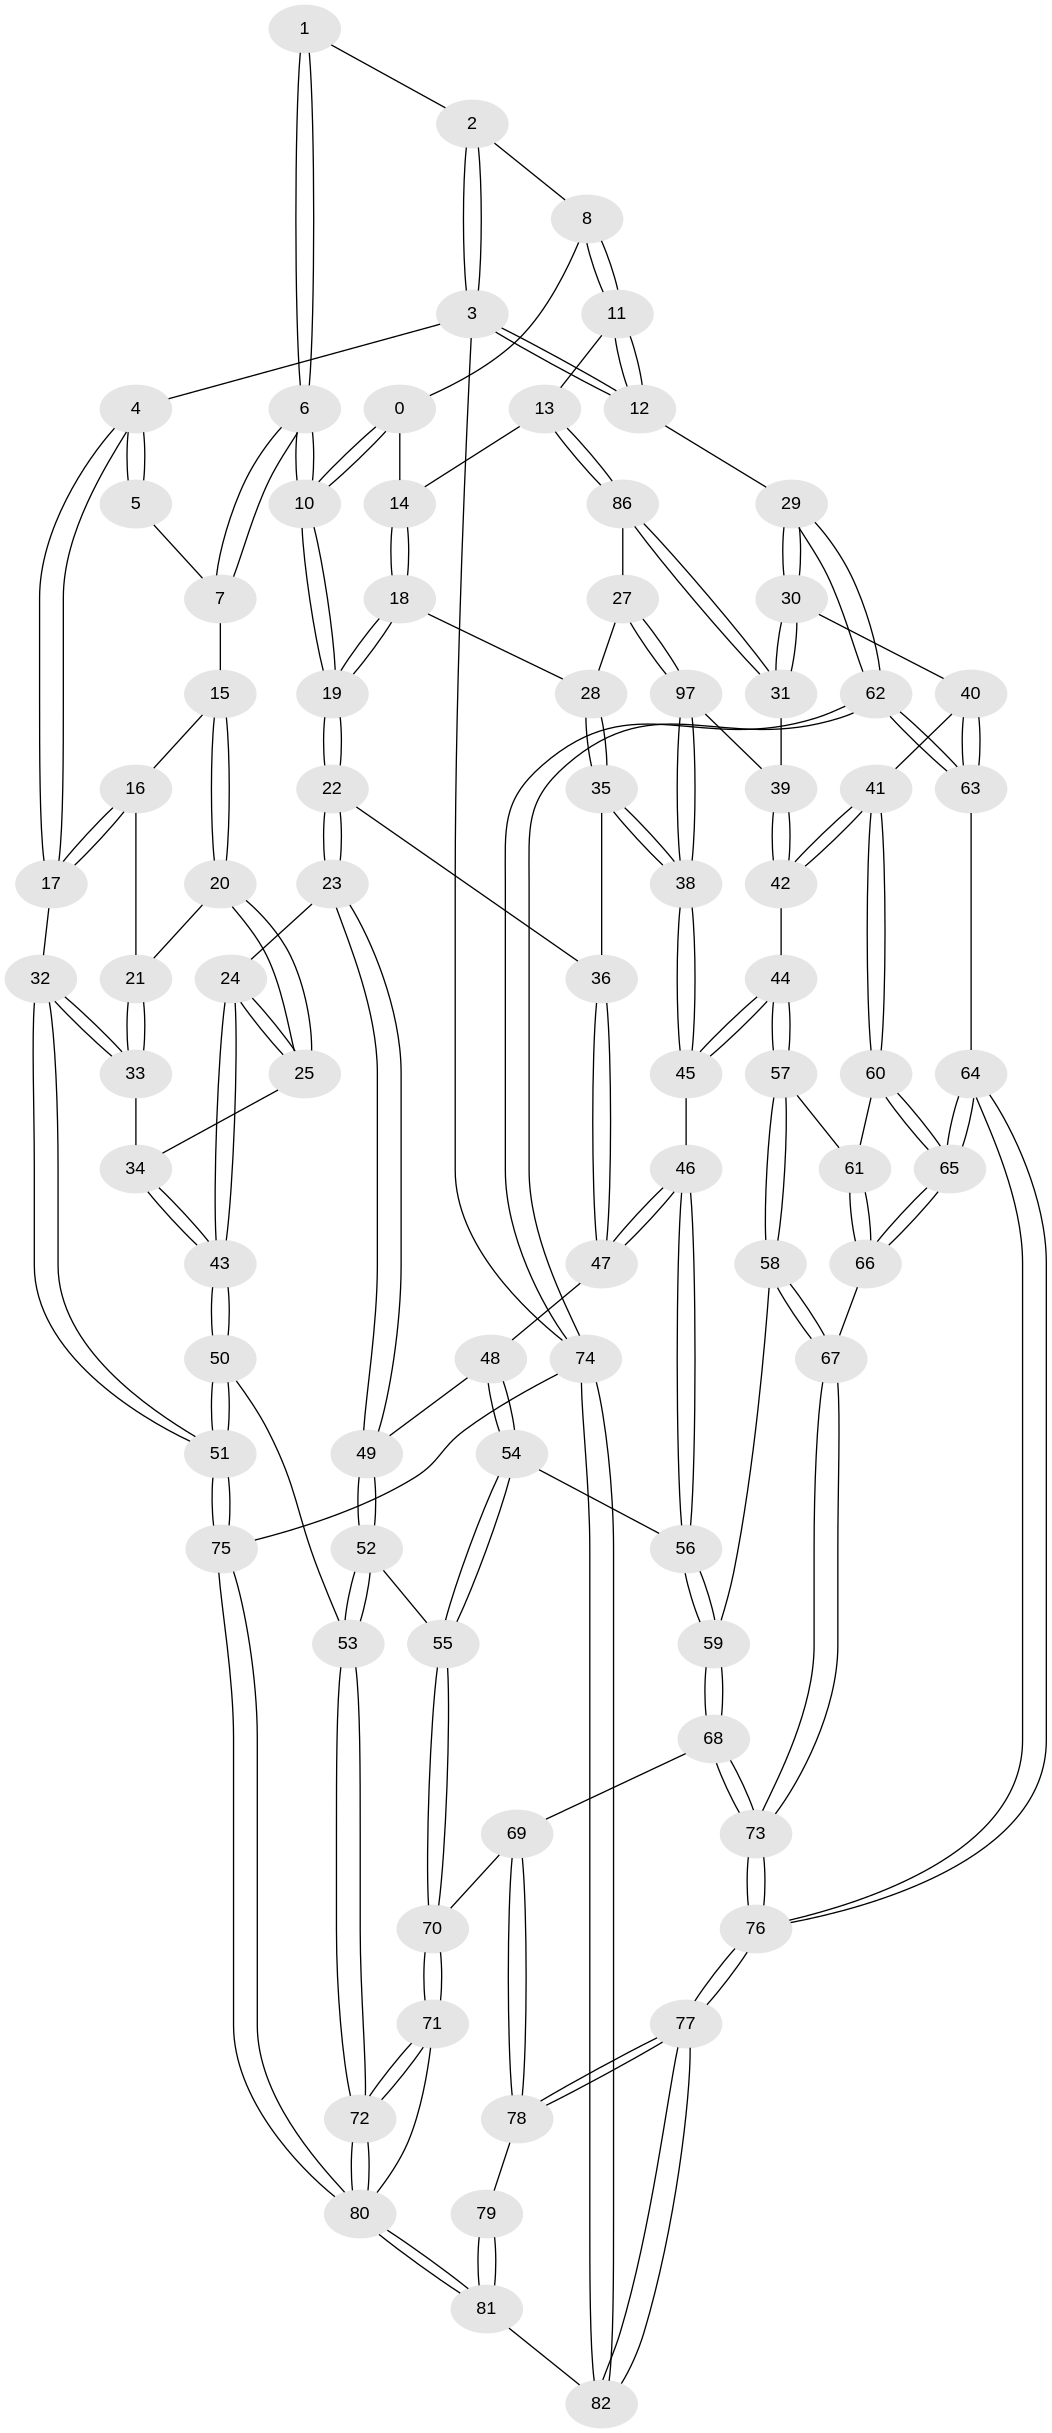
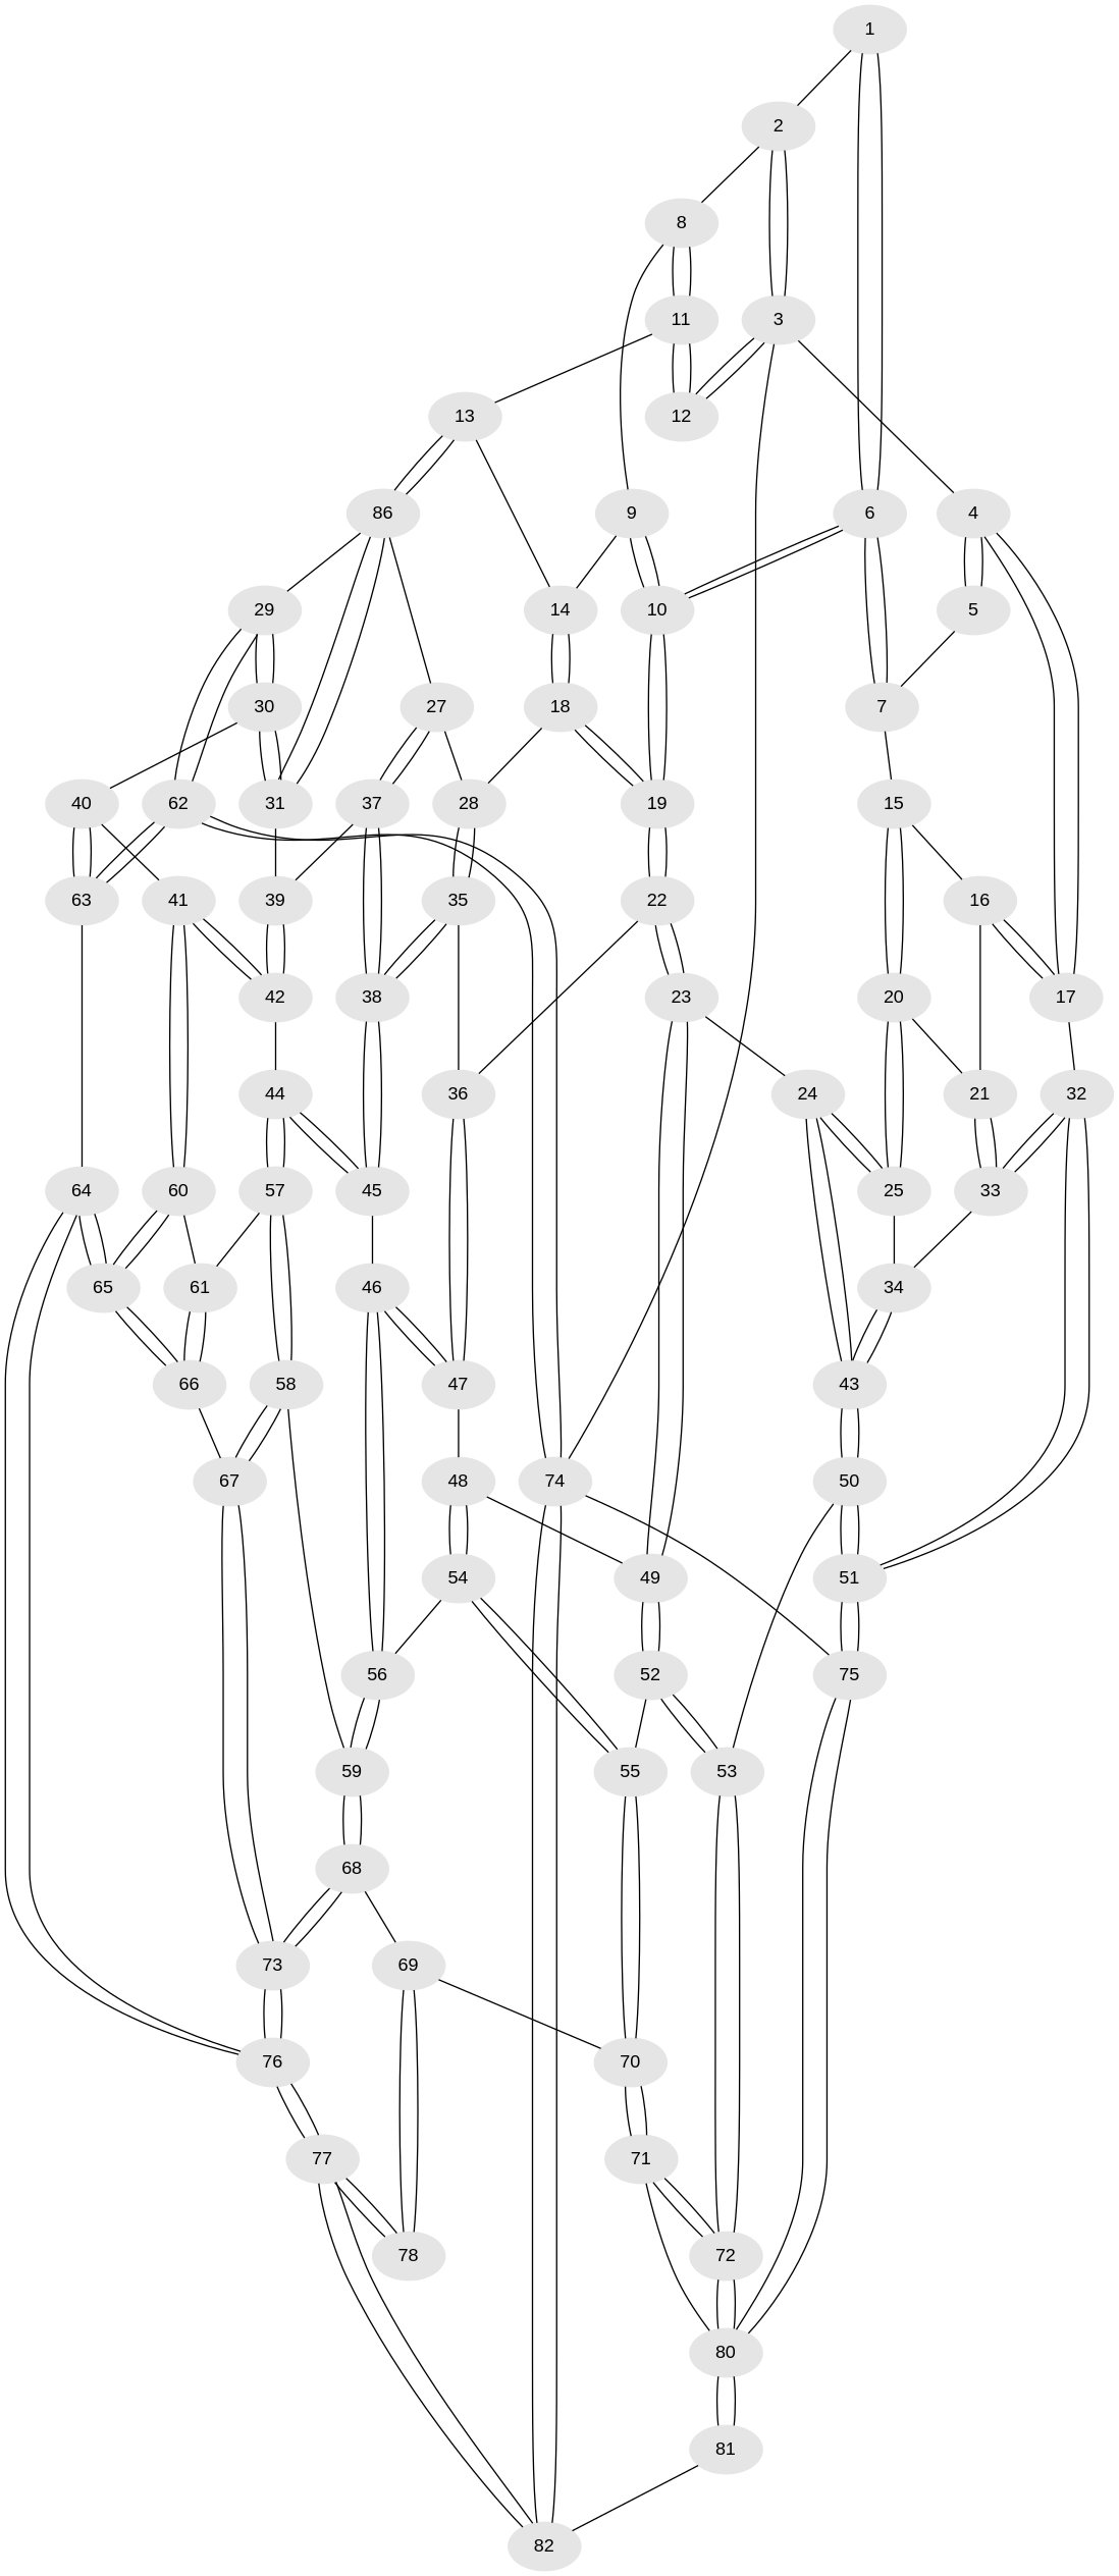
  graph {
    fontname="Liberation Sans"
    node [color=gray90 fontname="Liberation Sans" style=filled]
    edge [fontname="Liberation Sans"]
    1
    2
    6
    3
    8
    7
    10
    4
    12
    74
-   9 [label=0]
+   9
    11
    5
    17
    29
    75
    82
    32
    80
    15
    19
    16
    20
    14
    13
    18
    22
    n28 [label=86]
    30
    62
    27
    31
    28
    21
    25
    33
    51
    35
    23
    36
    34
    24
    49
    47
    43
    52
    50
-   37 [label=97]
+   37
    39
    38
    40
    63
    41
    42
    45
    48
    46
    44
    60
    64
    61
    65
    57
    53
    58
    56
    59
    54
    55
    72
    70
    71
    68
    67
    66
    73
    69
    76
    77
    78
-   79
    81
    1 -- 2
    1 -- 6
    1 -- 6
    2 -- 3
    2 -- 3
    2 -- 8
    6 -- 7
    6 -- 7
    6 -- 10
    6 -- 10
    3 -- 4
    3 -- 12
    3 -- 12
    3 -- 74
    8 -- 9
    8 -- 11
    8 -- 11
    7 -- 15
    10 -- 19
    10 -- 19
    4 -- 5
    4 -- 5
    4 -- 17
    4 -- 17
-   12 -- 29
+   n28 -- 29
    74 -- 75
    74 -- 82
    74 -- 82
    9 -- 10
    9 -- 10
    9 -- 14
    11 -- 12
    11 -- 12
    11 -- 13
    5 -- 7
    17 -- 32
    29 -- 30
    29 -- 30
    29 -- 62
    29 -- 62
    75 -- 80
    75 -- 80
    32 -- 33
    32 -- 33
    32 -- 51
    32 -- 51
    80 -- 81
    80 -- 81
    15 -- 16
    15 -- 20
    15 -- 20
    19 -- 22
    19 -- 22
    16 -- 17
    16 -- 17
    16 -- 21
    20 -- 21
    20 -- 25
    20 -- 25
    14 -- 18
    14 -- 18
    13 -- 14
    13 -- n28
    13 -- n28
    18 -- 19
    18 -- 19
    18 -- 28
    22 -- 23
    22 -- 23
    22 -- 36
    n28 -- 27
    n28 -- 31
    n28 -- 31
    30 -- 31
    30 -- 31
    30 -- 40
    62 -- 74
    62 -- 74
    62 -- 63
    62 -- 63
    27 -- 28
    27 -- 37
    27 -- 37
    31 -- 39
    28 -- 35
    28 -- 35
    21 -- 33
    21 -- 33
    25 -- 34
    33 -- 34
    51 -- 75
    51 -- 75
    35 -- 36
    35 -- 38
    35 -- 38
    23 -- 24
    23 -- 49
    23 -- 49
    36 -- 47
    36 -- 47
    34 -- 43
    34 -- 43
    24 -- 25
    24 -- 25
    24 -- 43
    24 -- 43
    49 -- 52
    49 -- 52
    47 -- 48
    43 -- 50
    43 -- 50
    52 -- 53
    52 -- 53
    52 -- 55
    50 -- 51
    50 -- 51
    50 -- 53
    37 -- 39
    37 -- 38
    37 -- 38
    39 -- 42
    39 -- 42
    38 -- 45
    38 -- 45
    40 -- 63
    40 -- 63
    40 -- 41
    63 -- 64
    41 -- 42
    41 -- 42
    41 -- 60
    41 -- 60
    42 -- 44
    45 -- 46
    48 -- 49
    48 -- 54
    48 -- 54
    46 -- 47
    46 -- 47
    46 -- 56
    46 -- 56
    44 -- 45
    44 -- 45
    44 -- 57
    44 -- 57
    60 -- 61
    60 -- 65
    60 -- 65
    64 -- 65
    64 -- 65
    64 -- 76
    64 -- 76
    61 -- 66
    61 -- 66
    65 -- 66
    65 -- 66
    57 -- 61
    57 -- 58
    57 -- 58
    53 -- 72
    53 -- 72
    58 -- 59
    58 -- 67
    58 -- 67
    56 -- 59
    56 -- 59
    59 -- 68
    59 -- 68
    54 -- 56
    54 -- 55
    54 -- 55
    55 -- 70
    55 -- 70
    72 -- 80
    72 -- 80
    70 -- 71
    70 -- 71
    71 -- 80
    71 -- 72
    71 -- 72
    68 -- 73
    68 -- 73
    68 -- 69
    67 -- 73
    67 -- 73
    66 -- 67
    73 -- 76
    73 -- 76
    69 -- 70
    69 -- 78
    69 -- 78
    76 -- 77
    76 -- 77
    77 -- 82
    77 -- 82
    77 -- 78
    77 -- 78
-   78 -- 79
-   79 -- 81
-   79 -- 81
    81 -- 82
  }
